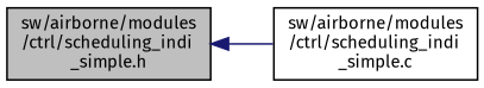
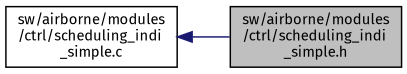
  digraph {
    rankdir=LR
    fontname="Fira Sans"
    node [color=black fontname="Fira Sans" fontsize=10 shape=record style=filled]
    n1 [fillcolor=grey75 fontcolor=black height=0.2 label="sw/airborne/modules\l/ctrl/scheduling_indi\l_simple.h" width=0.4]
    n2 [fillcolor=white height=0.2 label="sw/airborne/modules\l/ctrl/scheduling_indi\l_simple.c" width=0.4]
-   n1 -> n2 [color=midnightblue dir=back fontname="Fira Sans" fontsize=10 labelfontname=FreeSans labelfontsize=10 style=solid]
+   n2 -> n1 [color=midnightblue dir=back fontname="Fira Sans" fontsize=10 labelfontname=FreeSans labelfontsize=10 style=solid]
  }
